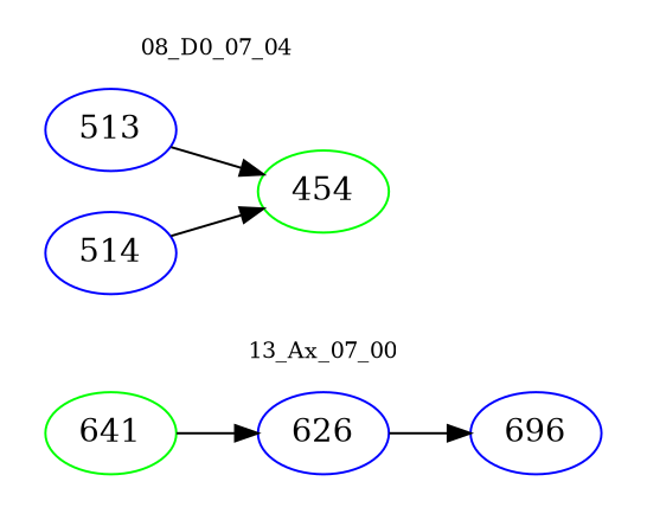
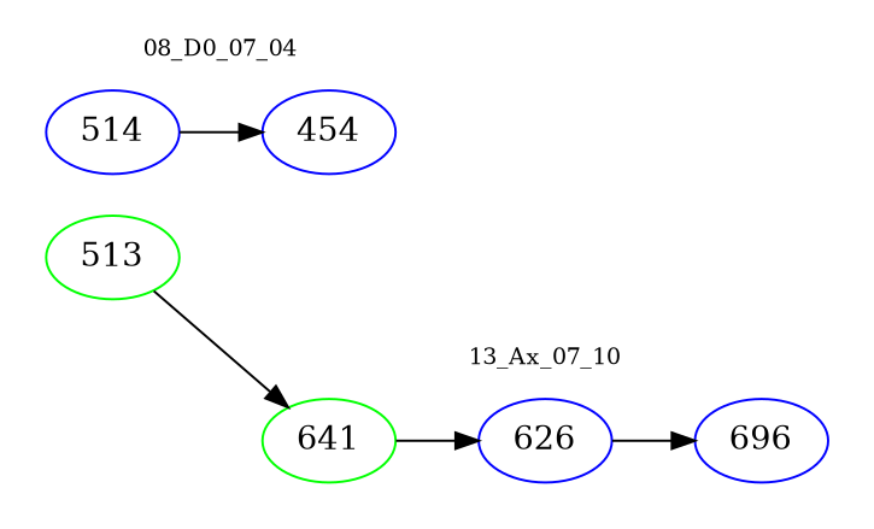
  digraph {
    rankdir=LR
    node [color=blue]
    edge [color=black]
    n1 [color=green label=641]
    n2 [label=626]
    n3 [label=696]
-   n4 [label=513]
-   n5 [color=green label=454]
+   n4 [color=green label=513]
+   n5 [label=454]
    n6 [label=514]
    subgraph cluster_1 {
      color=white
      fontsize=10
-     label="13_Ax_07_00"
+     label="13_Ax_07_10"
      n1
      n2
      n3
    }
    subgraph cluster_2 {
      color=white
      fontsize=10
      label="08_D0_07_04"
      n4
      n5
      n6
    }
    n1 -> n2
    n2 -> n3
-   n4 -> n5
+   n4 -> n1
    n6 -> n5
  }
